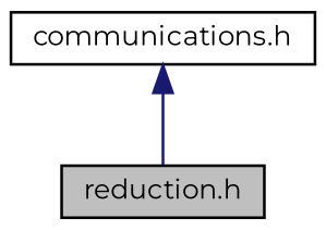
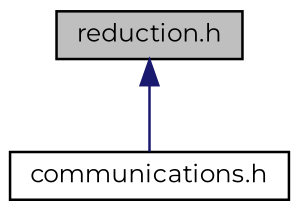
  digraph {
    fontname=Montserrat
    node [color=black fontname=Montserrat fontsize=10 shape=record style=filled]
    n1 [fillcolor=grey75 fontcolor=black height=0.2 label="reduction.h" width=0.4]
    n2 [fillcolor=white height=0.2 label="communications.h" width=0.4]
-   n2 -> n1 [color=midnightblue dir=back fontname=Montserrat fontsize=10 labelfontname=Helvetica labelfontsize=10 style=solid]
+   n1 -> n2 [color=midnightblue dir=back fontname=Montserrat fontsize=10 labelfontname=Helvetica labelfontsize=10 style=solid]
  }
